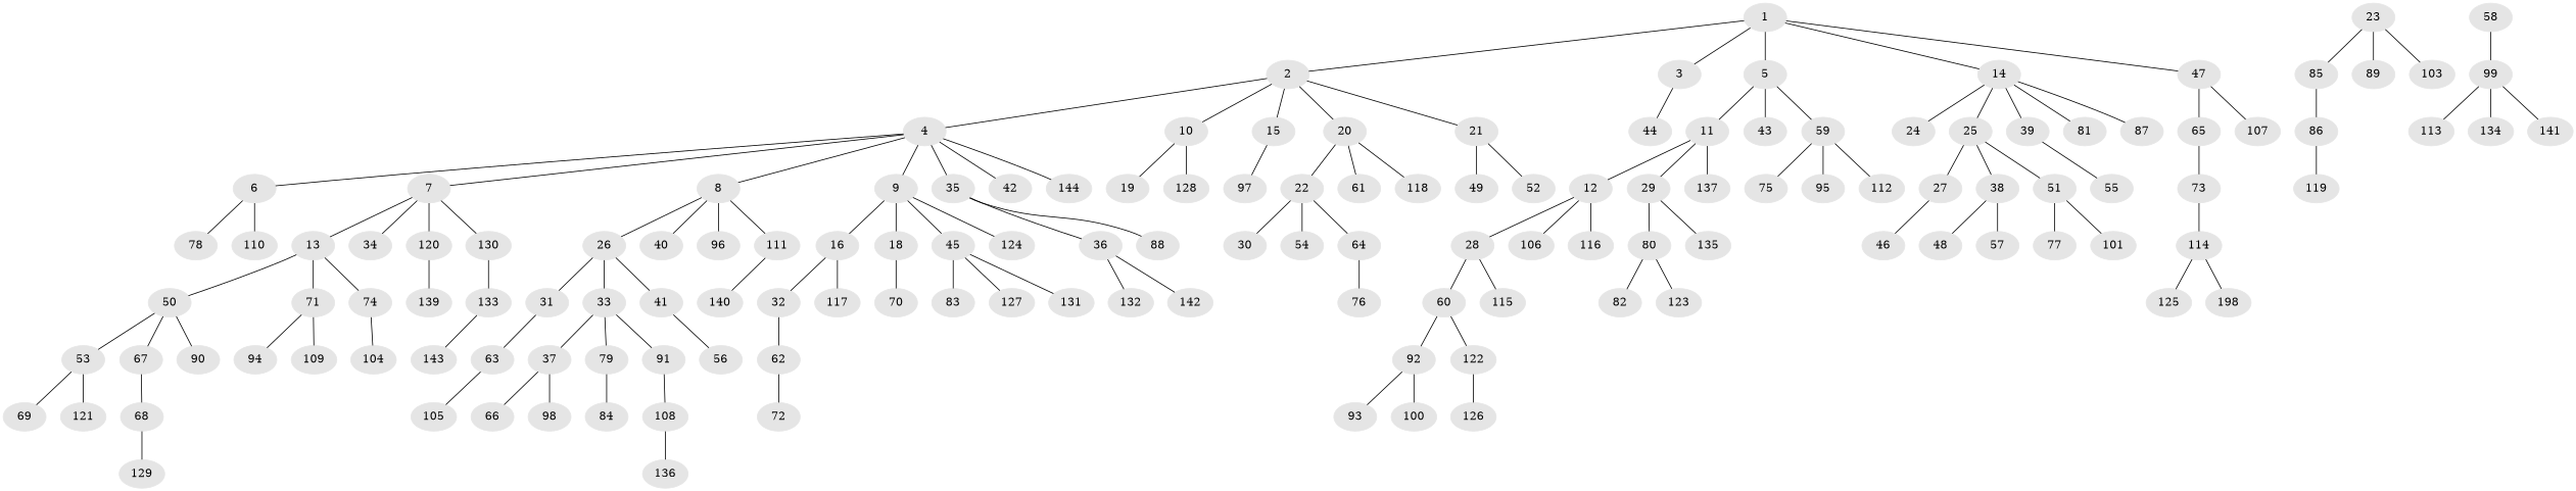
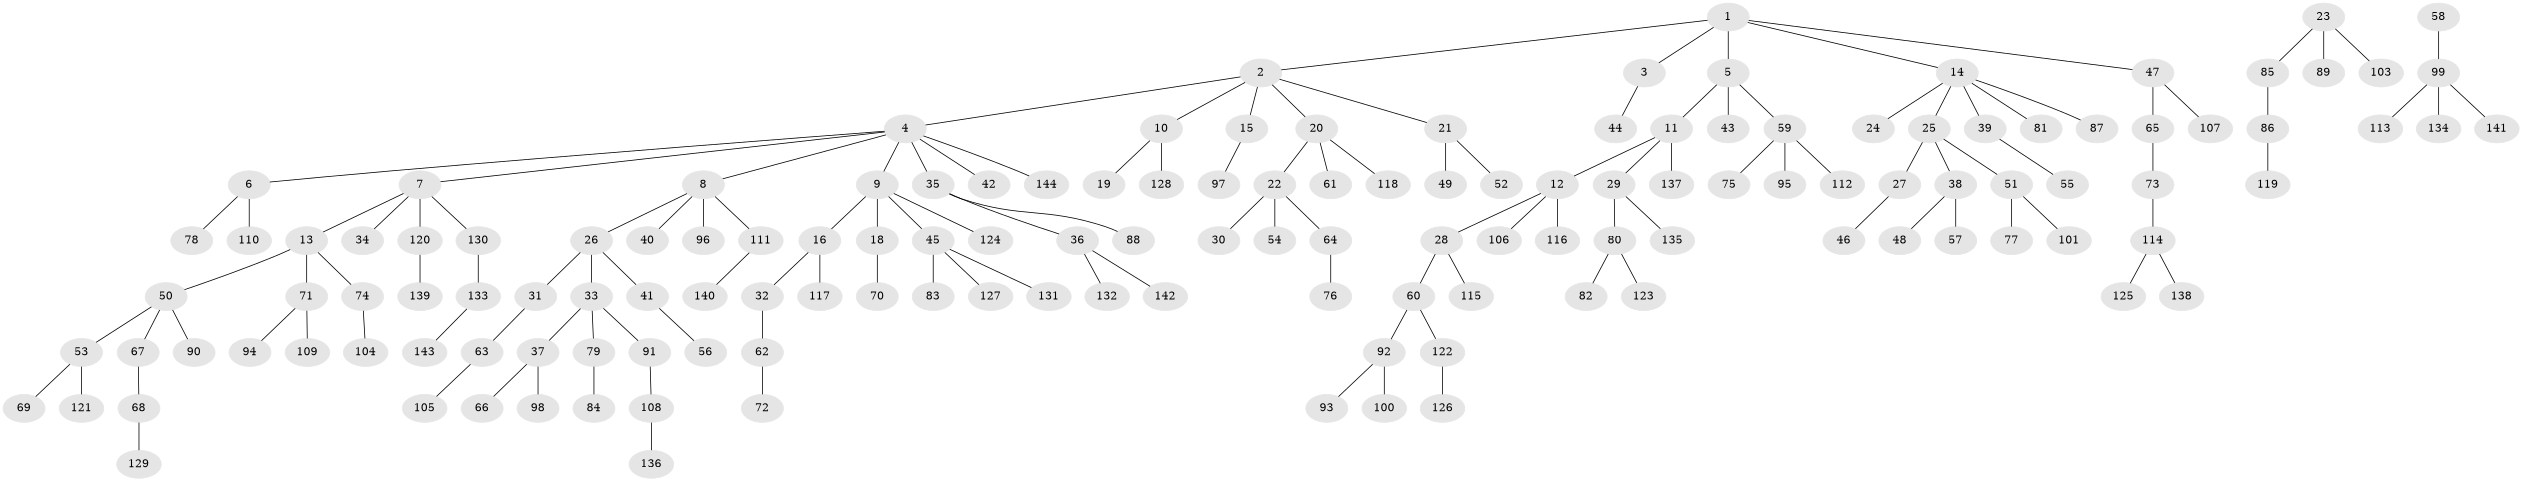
  graph {
    node [color=gray90 style=filled]
    1
    2
    3
    5
    14
    47
    4
    10
    15
    20
    21
    44
    11
    43
    59
    24
    25
    39
    81
    87
    65
    107
    6
    7
    8
    9
    35
    42
    144
    19
    128
    97
    22
    61
    118
    49
    52
    78
    110
    13
    34
    120
    130
    26
    40
    96
    111
    16
    18
    45
    124
    36
    88
    12
    29
    137
    75
    95
    112
    50
    71
    74
    139
    133
    31
    33
    41
    140
    32
    117
    70
    83
    127
    131
    28
    106
    116
    80
    135
    60
    115
    53
    67
    90
    94
    109
    104
    27
    38
    51
    55
    62
    23
    85
    89
    103
    58
    99
    30
    54
    64
    76
    86
    46
    48
    57
    77
    101
    63
    37
    79
    91
    56
    92
    122
    82
    123
    105
    72
    66
    98
    84
    108
    132
    142
    73
    69
    121
    68
    113
    134
    141
    93
    100
    126
    114
    129
    125
-   138 [label=198]
+   138
    119
    136
    143
    1 -- 2
    1 -- 3
    1 -- 5
    1 -- 14
    1 -- 47
    2 -- 4
    2 -- 10
    2 -- 15
    2 -- 20
    2 -- 21
    3 -- 44
    5 -- 11
    5 -- 43
    5 -- 59
    14 -- 24
    14 -- 25
    14 -- 39
    14 -- 81
    14 -- 87
    47 -- 65
    47 -- 107
    4 -- 6
    4 -- 7
    4 -- 8
    4 -- 9
    4 -- 35
    4 -- 42
    4 -- 144
    10 -- 19
    10 -- 128
    15 -- 97
    20 -- 22
    20 -- 61
    20 -- 118
    21 -- 49
    21 -- 52
    11 -- 12
    11 -- 29
    11 -- 137
    59 -- 75
    59 -- 95
    59 -- 112
    25 -- 27
    25 -- 38
    25 -- 51
    39 -- 55
    65 -- 73
    6 -- 78
    6 -- 110
    7 -- 13
    7 -- 34
    7 -- 120
    7 -- 130
    8 -- 26
    8 -- 40
    8 -- 96
    8 -- 111
    9 -- 16
    9 -- 18
    9 -- 45
    9 -- 124
    35 -- 36
    35 -- 88
    22 -- 30
    22 -- 54
    22 -- 64
    13 -- 50
    13 -- 71
    13 -- 74
    120 -- 139
    130 -- 133
    26 -- 31
    26 -- 33
    26 -- 41
    111 -- 140
    16 -- 32
    16 -- 117
    18 -- 70
    45 -- 83
    45 -- 127
    45 -- 131
    36 -- 132
    36 -- 142
    12 -- 28
    12 -- 106
    12 -- 116
    29 -- 80
    29 -- 135
    50 -- 53
    50 -- 67
    50 -- 90
    71 -- 94
    71 -- 109
    74 -- 104
    133 -- 143
    31 -- 63
    33 -- 37
    33 -- 79
    33 -- 91
    41 -- 56
    32 -- 62
    28 -- 60
    28 -- 115
    80 -- 82
    80 -- 123
    60 -- 92
    60 -- 122
    53 -- 69
    53 -- 121
    67 -- 68
    27 -- 46
    38 -- 48
    38 -- 57
    51 -- 77
    51 -- 101
    62 -- 72
    23 -- 85
    23 -- 89
    23 -- 103
    85 -- 86
    58 -- 99
    99 -- 113
    99 -- 134
    99 -- 141
    64 -- 76
    86 -- 119
    63 -- 105
    37 -- 66
    37 -- 98
    79 -- 84
    91 -- 108
    92 -- 93
    92 -- 100
    122 -- 126
    108 -- 136
    73 -- 114
    68 -- 129
    114 -- 125
    114 -- 138
  }
